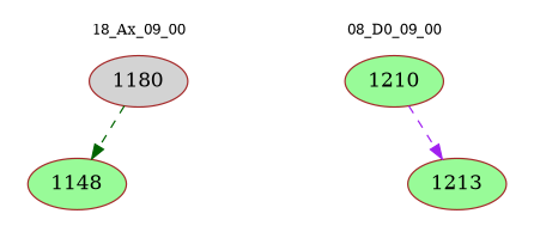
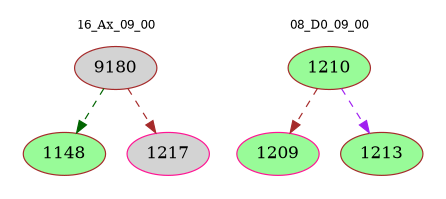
  digraph {
    node [color=brown fillcolor=palegreen style=filled]
    edge [color=brown style=dashed]
-   n1 [fillcolor=lightgrey label=1180]
+   n1 [fillcolor=lightgrey label=9180]
    n2 [label=1148]
+   n3 [color=deeppink fillcolor=lightgrey label=1217]
    n4 [label=1210]
+   n5 [color=deeppink label=1209]
    n6 [label=1213]
    subgraph cluster_1 {
      color=white
      fontsize=10
-     label="18_Ax_09_00"
+     label="16_Ax_09_00"
      n1
      n2
+     n3
    }
    subgraph cluster_2 {
      color=white
      fontsize=10
      label="08_D0_09_00"
      n4
+     n5
      n6
    }
    n1 -> n2 [color=darkgreen]
+   n1 -> n3
+   n4 -> n5
    n4 -> n6 [color=purple]
  }
